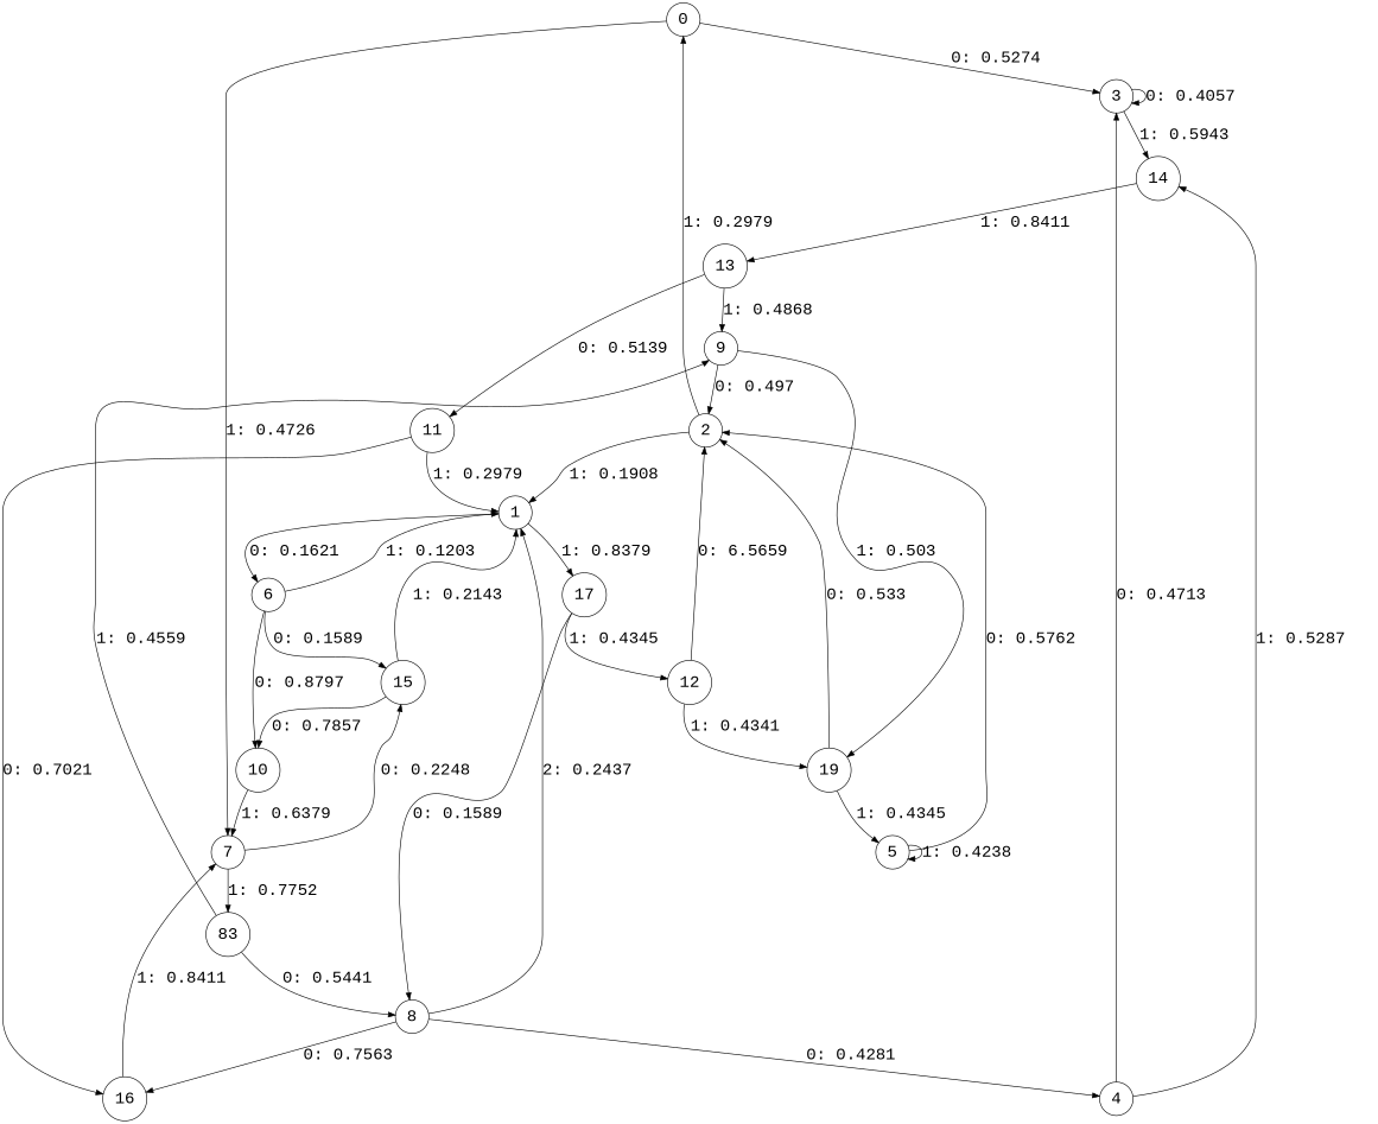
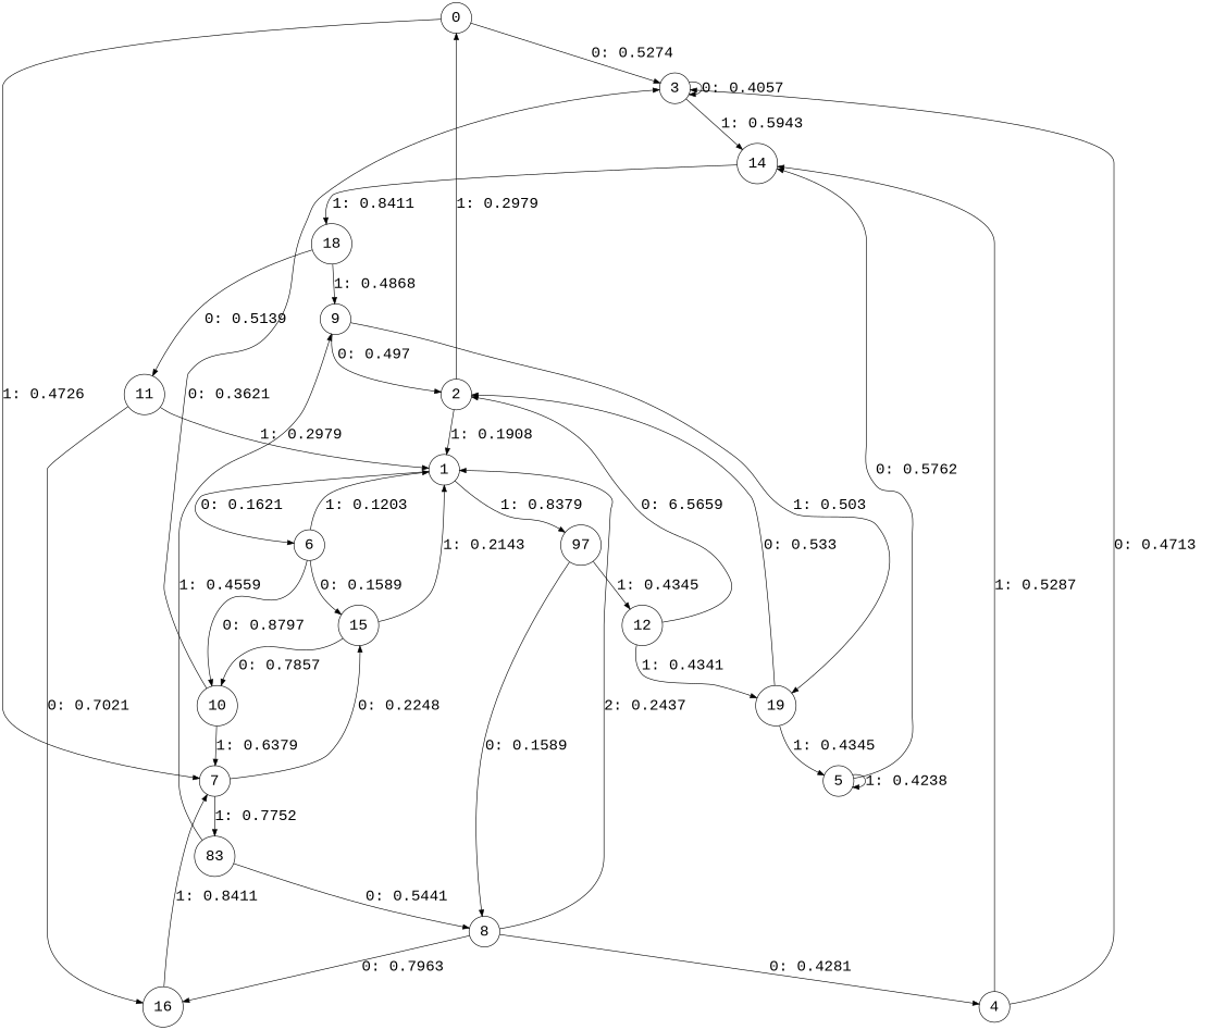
  digraph {
    fontname="Liberation Mono"
    node [fontname="Liberation Mono" fontsize=24 shape=circle]
    edge [fontname="Liberation Mono" fontsize=24]
    0
    3
    7
    14
    15
    n6 [label=83]
-   18 [label=13]
+   18
    1
    10
    8
    9
    6
-   17
+   17 [label=97]
    12
    4
    16
    2
    19
    11
    5
    0 -> 3 [label="0: 0.5274   "]
    0 -> 7 [label="1: 0.4726   "]
    3 -> 3 [label="0: 0.4057   "]
    3 -> 14 [label="1: 0.5943   "]
    7 -> 15 [label="0: 0.2248   "]
    7 -> n6 [label="1: 0.7752   "]
    14 -> 18 [label="1: 0.8411   "]
    15 -> 1 [label="1: 0.2143   "]
    15 -> 10 [label="0: 0.7857   "]
    n6 -> 8 [label="0: 0.5441   "]
    n6 -> 9 [label="1: 0.4559   "]
    18 -> 9 [label="1: 0.4868   "]
    18 -> 11 [label="0: 0.5139   "]
    1 -> 6 [label="0: 0.1621   "]
    1 -> 17 [label="1: 0.8379   "]
+   10 -> 3 [label="0: 0.3621   "]
    10 -> 7 [label="1: 0.6379   "]
    8 -> 1 [label="2: 0.2437   "]
    8 -> 4 [label="0: 0.4281   "]
-   8 -> 16 [label="0: 0.7563   "]
+   8 -> 16 [label="0: 0.7963   "]
    9 -> 2 [label="0: 0.497    "]
    9 -> 19 [label="1: 0.503    "]
    6 -> 15 [label="0: 0.1589   "]
    6 -> 1 [label="1: 0.1203   "]
    6 -> 10 [label="0: 0.8797   "]
    17 -> 8 [label="0: 0.1589   "]
    17 -> 12 [label="1: 0.4345   "]
    12 -> 2 [label="0: 6.5659   "]
    12 -> 19 [label="1: 0.4341   "]
    4 -> 3 [label="0: 0.4713   "]
    4 -> 14 [label="1: 0.5287   "]
    16 -> 7 [label="1: 0.8411   "]
    2 -> 0 [label="1: 0.2979   "]
    2 -> 1 [label="1: 0.1908   "]
    19 -> 2 [label="0: 0.533    "]
    19 -> 5 [label="1: 0.4345   "]
    11 -> 1 [label="1: 0.2979   "]
    11 -> 16 [label="0: 0.7021   "]
-   5 -> 2 [label="0: 0.5762   "]
+   5 -> 14 [label="0: 0.5762   "]
    5 -> 5 [label="1: 0.4238   "]
  }
